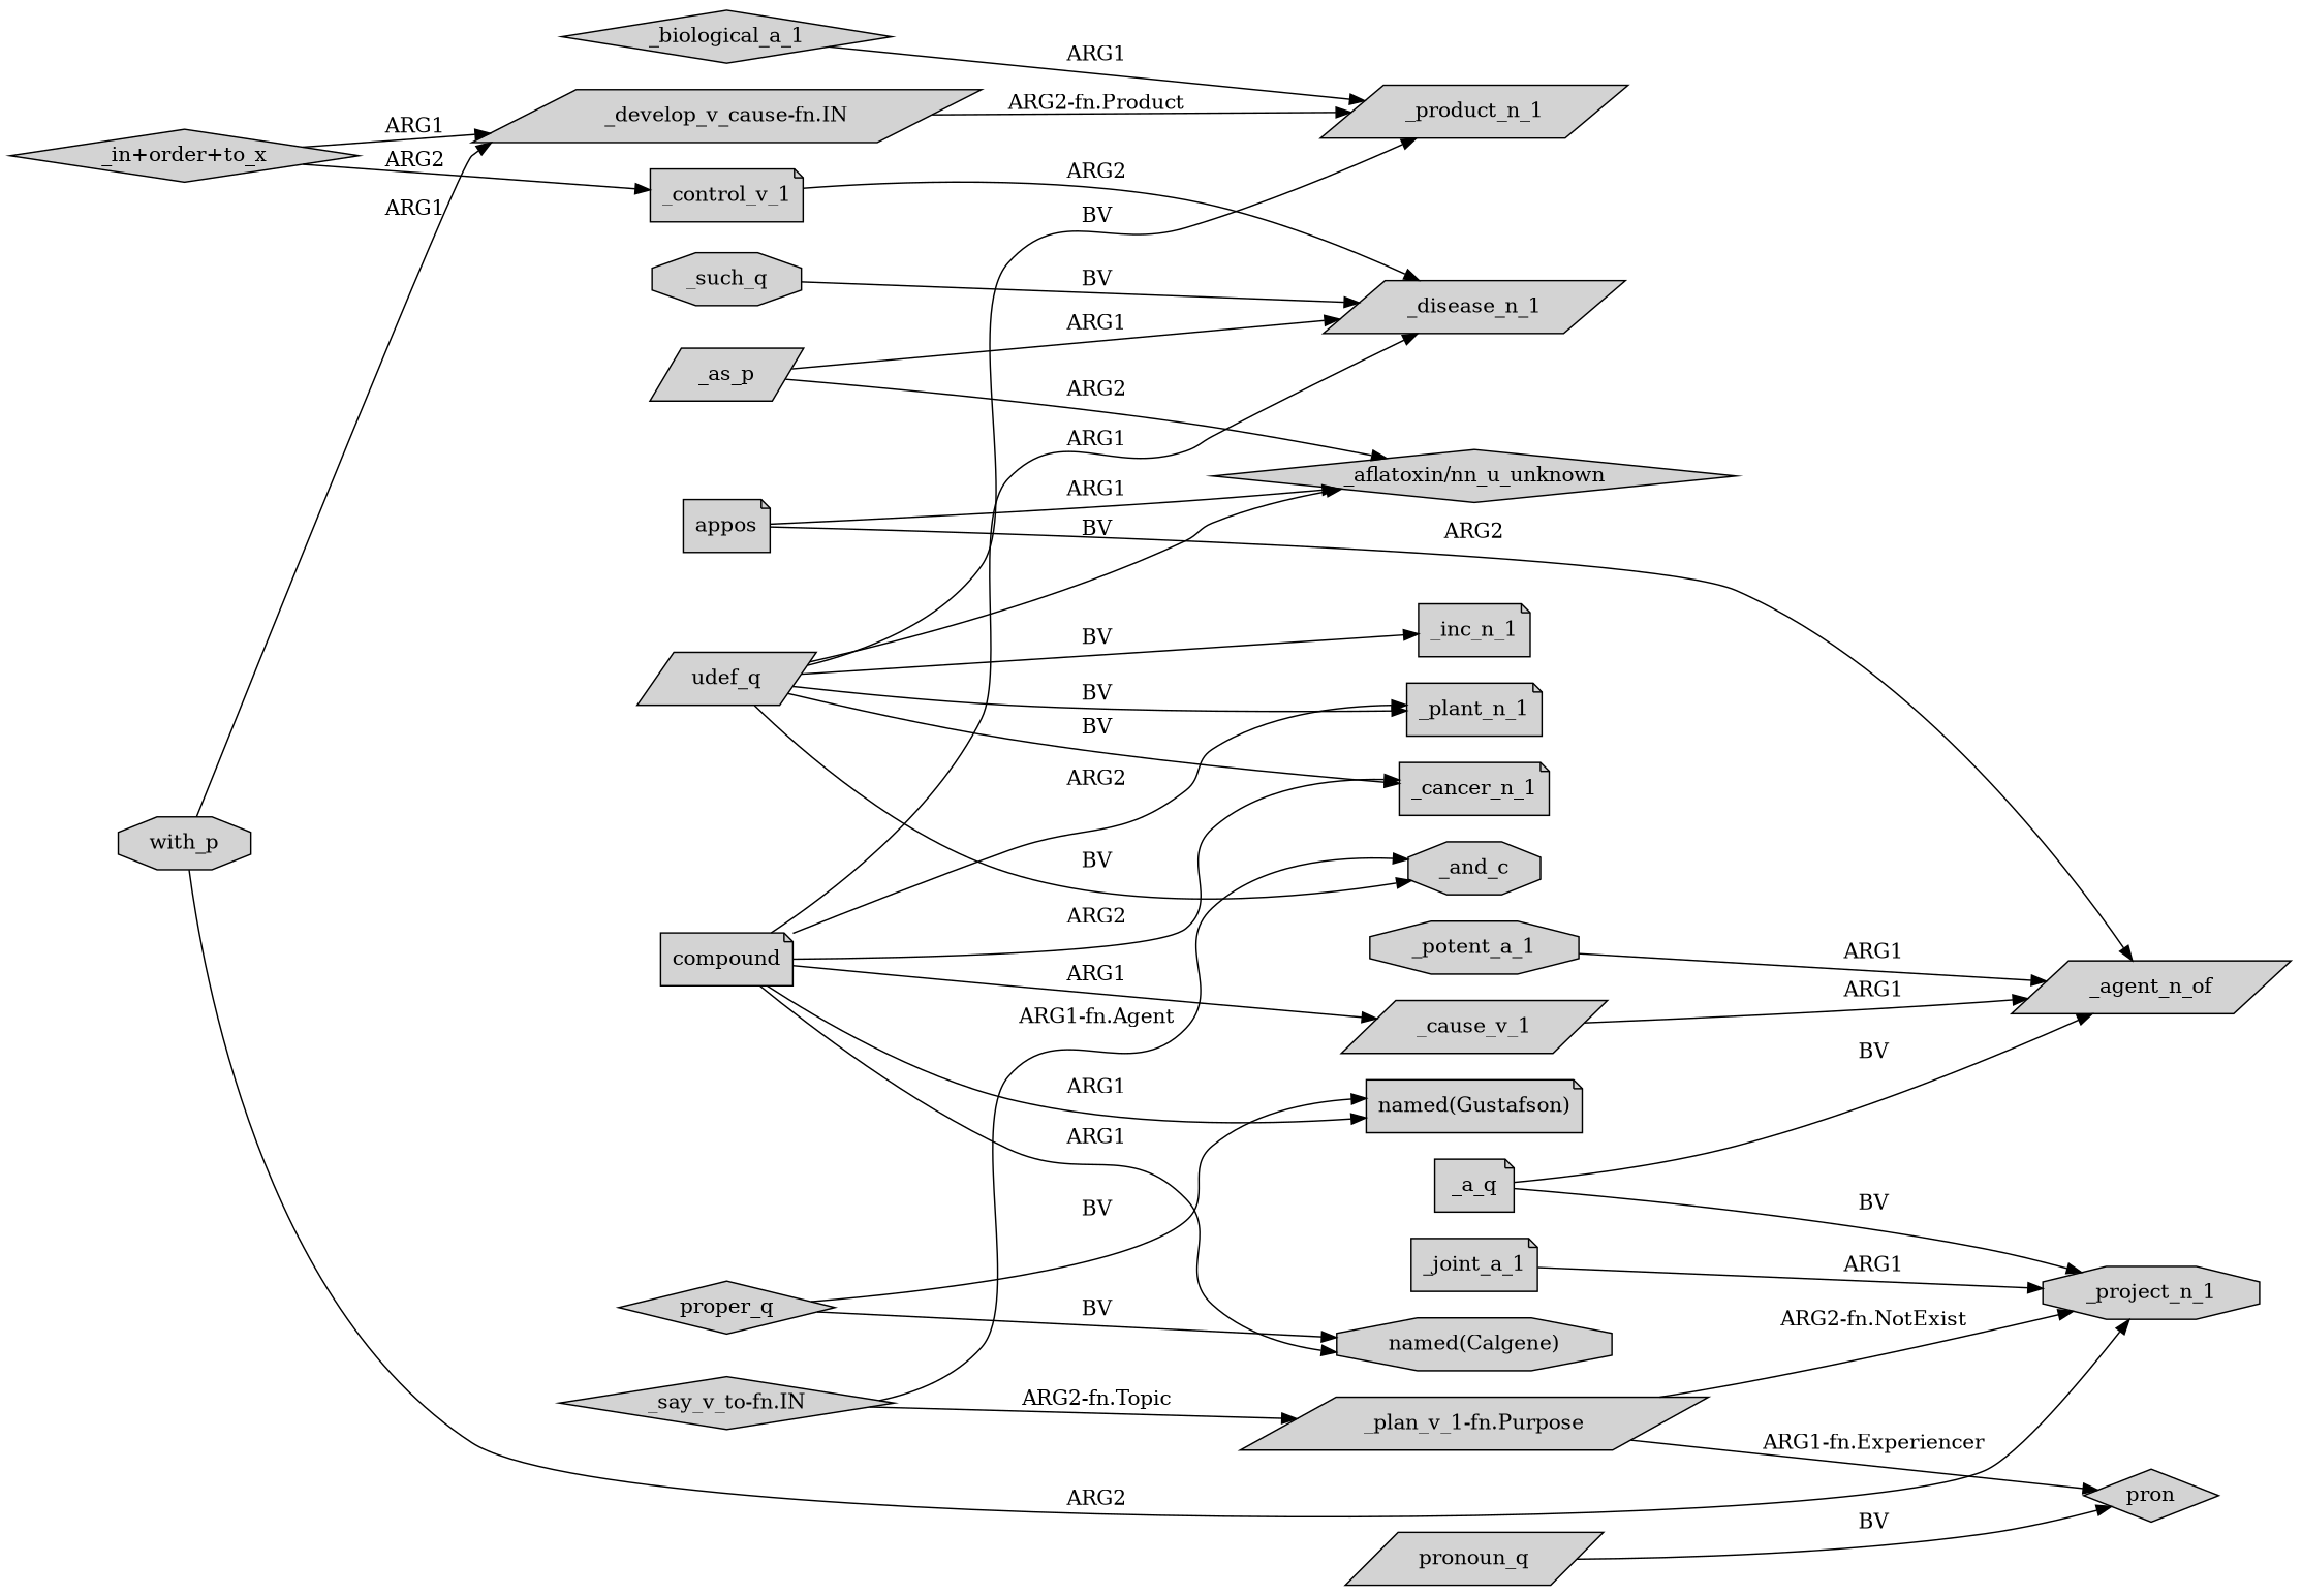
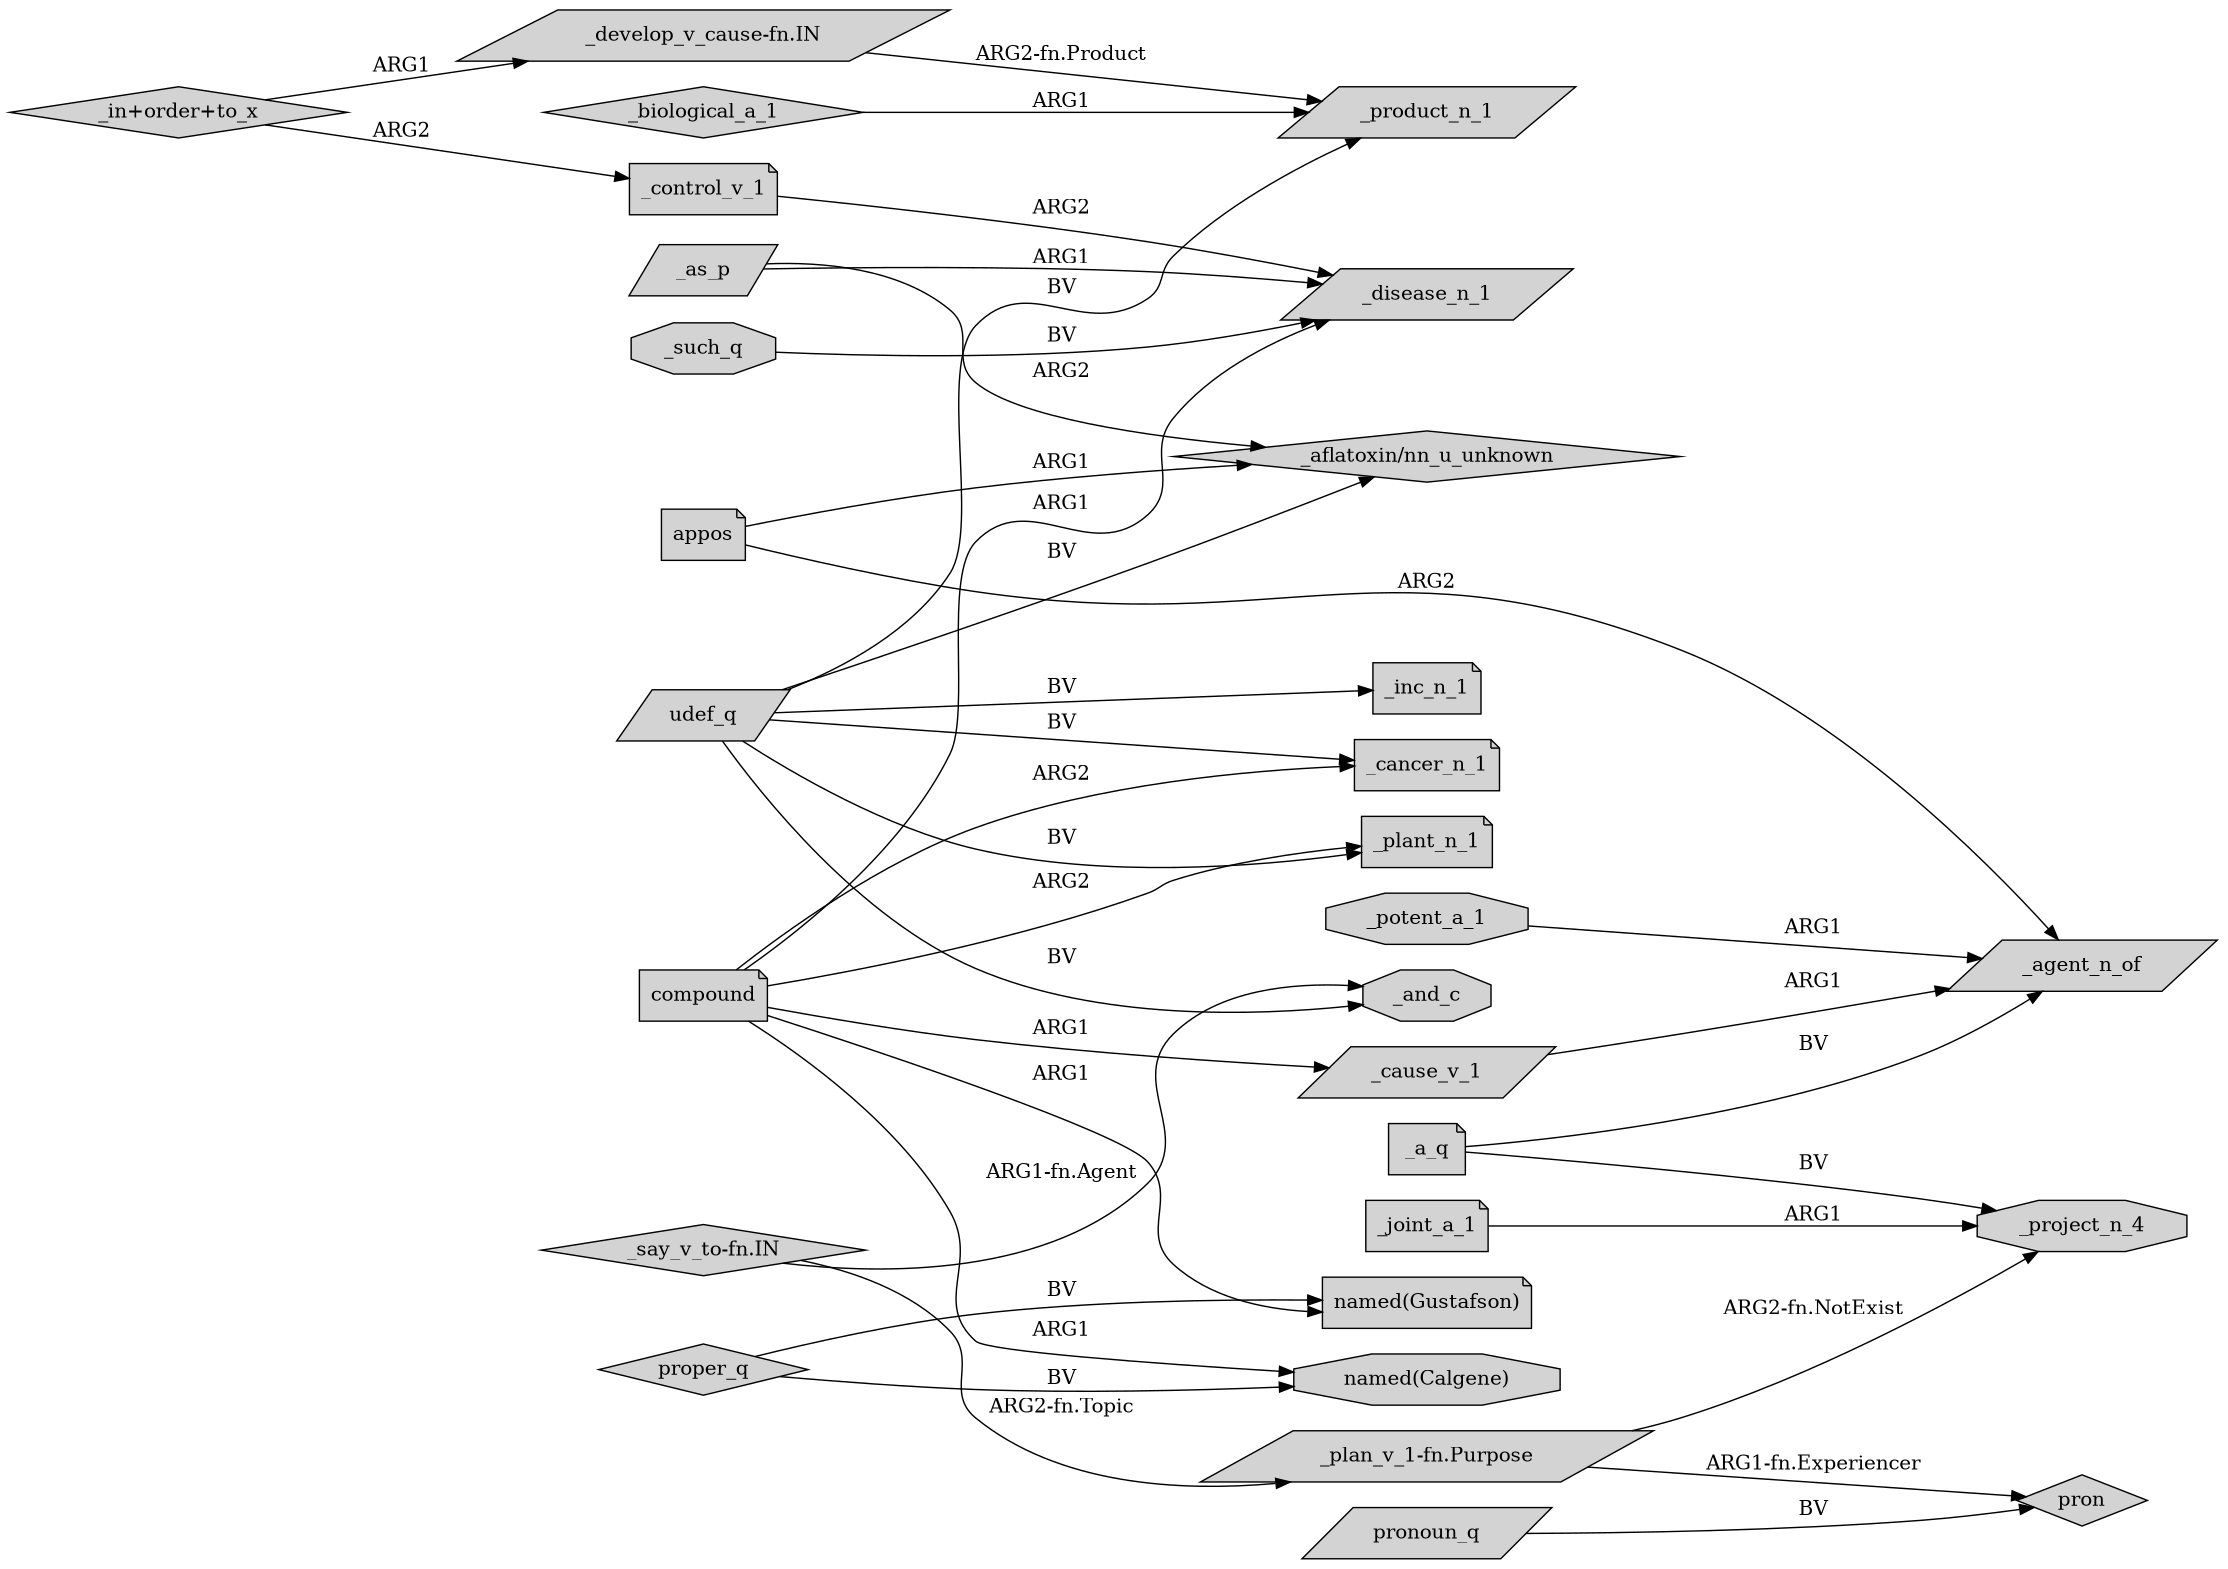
  digraph {
    rankdir=LR
    node [shape=parallelogram style=filled]
    "_in+order+to_x" [shape=diamond]
    "_develop_v_cause-fn.IN"
    _control_v_1 [shape=note]
    _product_n_1
    _disease_n_1
    proper_q [shape=diamond]
    "named(Calgene)" [shape=octagon]
    "named(Gustafson)" [shape=note]
    udef_q
    _cancer_n_1 [shape=note]
    _inc_n_1 [shape=note]
    _and_c [shape=octagon]
    "_aflatoxin/nn_u_unknown" [shape=diamond]
    _plant_n_1 [shape=note]
    "_say_v_to-fn.IN" [shape=diamond]
    "_plan_v_1-fn.Purpose"
-   _project_n_1 [shape=octagon]
+   _project_n_1 [shape=octagon label=_project_n_4]
    pron [shape=diamond]
-   with_p [shape=octagon]
    compound [shape=note]
    _cause_v_1
    _agent_n_of
    _a_q [shape=note]
    appos [shape=note]
    _potent_a_1 [shape=octagon]
    _as_p
    pronoun_q
    _such_q [shape=octagon]
    _joint_a_1 [shape=note]
    _biological_a_1 [shape=diamond]
    "_in+order+to_x" -> "_develop_v_cause-fn.IN" [label=ARG1]
    "_in+order+to_x" -> _control_v_1 [label=ARG2]
    "_develop_v_cause-fn.IN" -> _product_n_1 [label="ARG2-fn.Product"]
    _control_v_1 -> _disease_n_1 [label=ARG2]
    proper_q -> "named(Calgene)" [label=BV]
    proper_q -> "named(Gustafson)" [label=BV]
    udef_q -> _product_n_1 [label=BV]
    udef_q -> _cancer_n_1 [label=BV]
    udef_q -> _inc_n_1 [label=BV]
    udef_q -> _and_c [label=BV]
    udef_q -> "_aflatoxin/nn_u_unknown" [label=BV]
    udef_q -> _plant_n_1 [label=BV]
    "_say_v_to-fn.IN" -> _and_c [label="ARG1-fn.Agent"]
    "_say_v_to-fn.IN" -> "_plan_v_1-fn.Purpose" [label="ARG2-fn.Topic"]
    "_plan_v_1-fn.Purpose" -> _project_n_1 [label="ARG2-fn.NotExist"]
    "_plan_v_1-fn.Purpose" -> pron [label="ARG1-fn.Experiencer"]
-   with_p -> "_develop_v_cause-fn.IN" [label=ARG1]
-   with_p -> _project_n_1 [label=ARG2]
    compound -> _disease_n_1 [label=ARG1]
    compound -> "named(Calgene)" [label=ARG1]
    compound -> "named(Gustafson)" [label=ARG1]
    compound -> _cancer_n_1 [label=ARG2]
    compound -> _plant_n_1 [label=ARG2]
    compound -> _cause_v_1 [label=ARG1]
    _cause_v_1 -> _agent_n_of [label=ARG1]
    _a_q -> _project_n_1 [label=BV]
    _a_q -> _agent_n_of [label=BV]
    appos -> "_aflatoxin/nn_u_unknown" [label=ARG1]
    appos -> _agent_n_of [label=ARG2]
    _potent_a_1 -> _agent_n_of [label=ARG1]
    _as_p -> _disease_n_1 [label=ARG1]
    _as_p -> "_aflatoxin/nn_u_unknown" [label=ARG2]
    pronoun_q -> pron [label=BV]
    _such_q -> _disease_n_1 [label=BV]
    _joint_a_1 -> _project_n_1 [label=ARG1]
    _biological_a_1 -> _product_n_1 [label=ARG1]
  }
